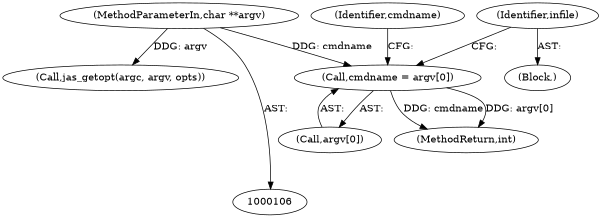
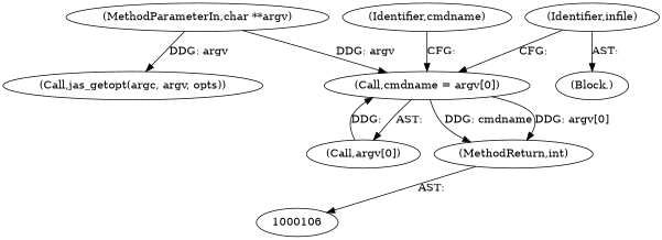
  digraph {
    n1 [label="(Call,cmdname = argv[0])"]
    n2 [label="(MethodReturn,int)"]
    n3 [label="(Call,argv[0])"]
    n4 [label="(Block,)"]
    n5 [label="(MethodParameterIn,char **argv)"]
    n6 [label="(Call,jas_getopt(argc, argv, opts))"]
    1000106
    n8 [label="(Identifier,infile)"]
    n9 [label="(Identifier,cmdname)"]
    n1 -> n2 [label="DDG: cmdname"]
    n1 -> n2 [label="DDG: argv[0]"]
    n1 -> n3 [label="AST: "]
-   n3 -> n1 [label="AST: "]
-   n5 -> n1 [label="DDG: cmdname"]
+   n3 -> n1 [label="DDG: "]
+   n5 -> n1 [label="DDG: argv"]
    n5 -> n6 [label="DDG: argv"]
-   n5 -> 1000106 [label="AST: "]
+   n2 -> 1000106 [label="AST: "]
    n8 -> n1 [label="CFG: "]
    n8 -> n4 [label="AST: "]
    n9 -> n1 [label="CFG: "]
  }
